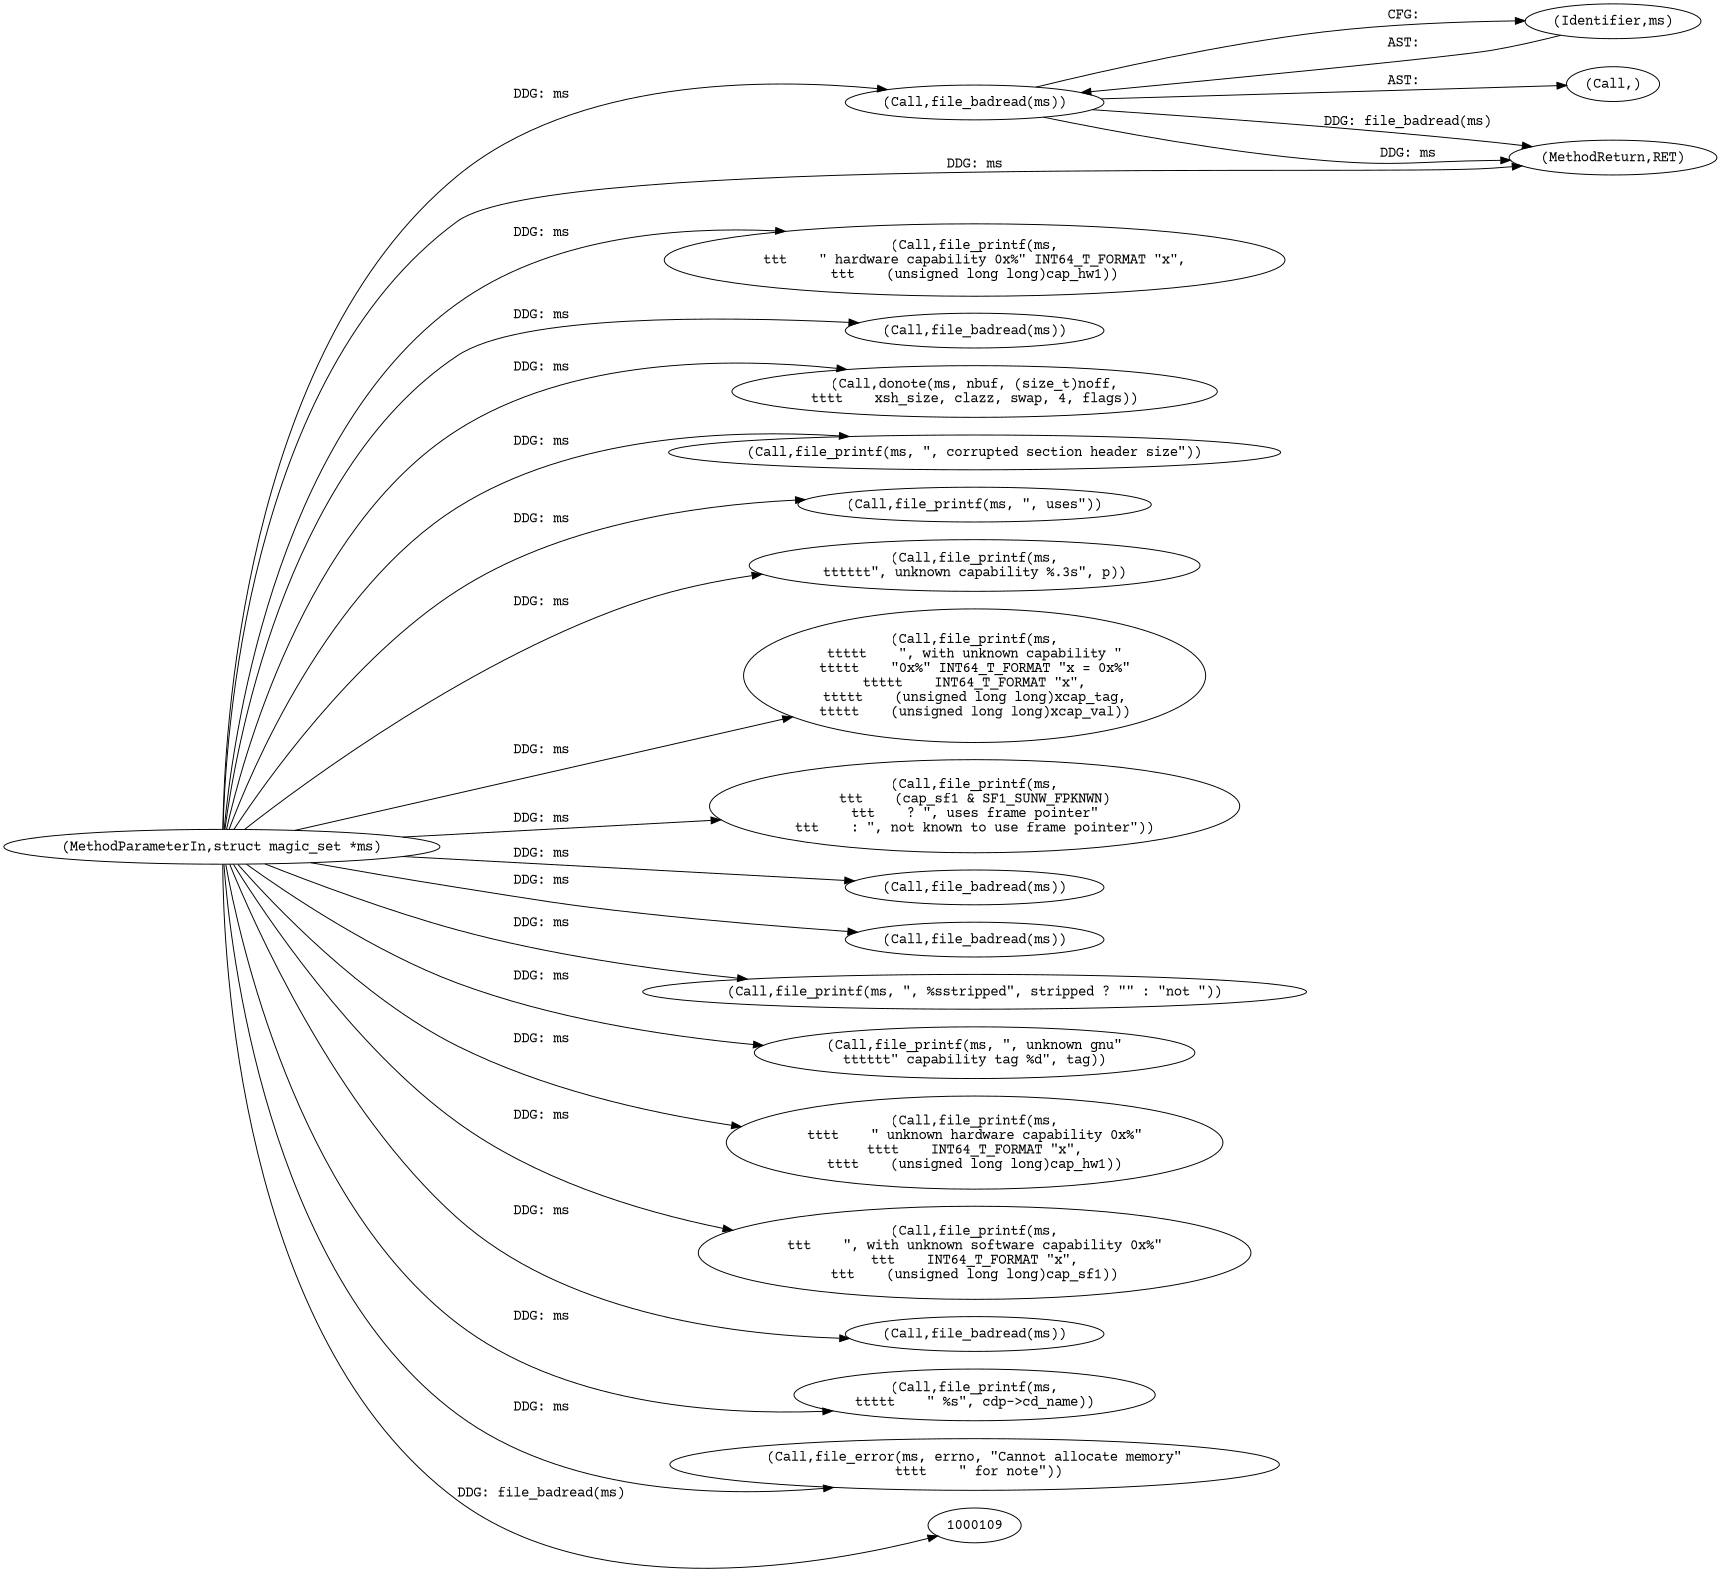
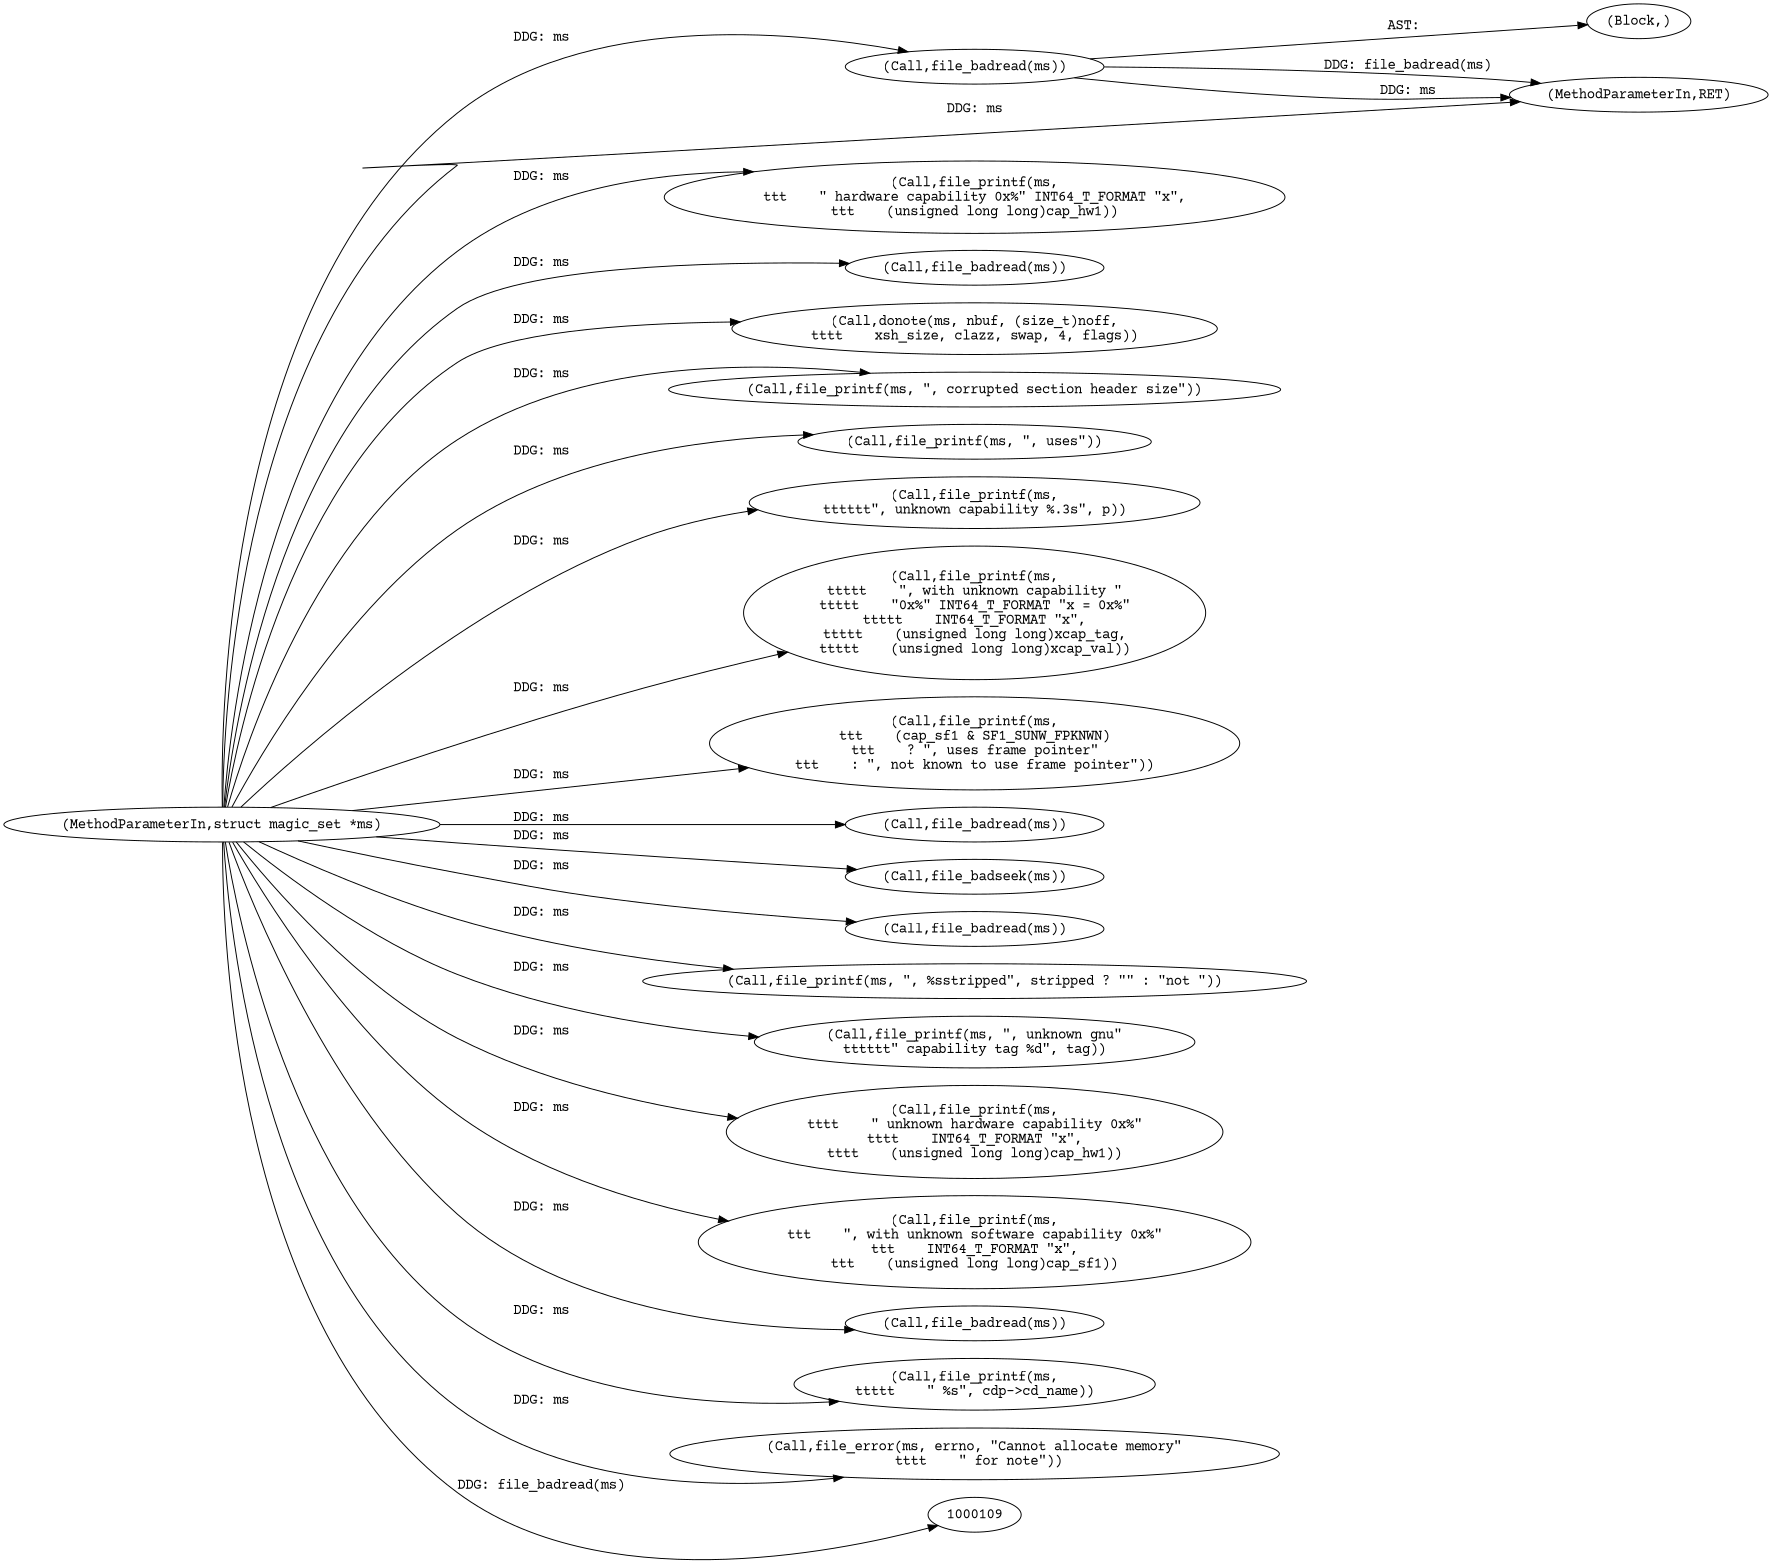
  digraph {
    fontname="Courier Prime"
    rankdir=LR
    node [fontname="Courier Prime"]
    edge [fontname="Courier Prime"]
    n1 [label="(Call,file_badread(ms))"]
-   n2 [label="(Identifier,ms)"]
-   n3 [label="(Call,)"]
-   n4 [label="(MethodReturn,RET)"]
+   n3 [label="(Block,)"]
+   n4 [label="(MethodParameterIn,RET)"]
    n5 [label="(MethodParameterIn,struct magic_set *ms)"]
    n6 [label="(Call,file_printf(ms,\n\t\t\t    \" hardware capability 0x%\" INT64_T_FORMAT \"x\",\n\t\t\t    (unsigned long long)cap_hw1))"]
    n7 [label="(Call,file_badread(ms))"]
    n8 [label="(Call,donote(ms, nbuf, (size_t)noff,\n\t\t\t\t    xsh_size, clazz, swap, 4, flags))"]
    n9 [label="(Call,file_printf(ms, \", corrupted section header size\"))"]
    n10 [label="(Call,file_printf(ms, \", uses\"))"]
    n11 [label="(Call,file_printf(ms,\n\t\t\t\t\t\t\", unknown capability %.3s\", p))"]
    n12 [label="(Call,file_printf(ms,\n\t\t\t\t\t    \", with unknown capability \"\n\t\t\t\t\t    \"0x%\" INT64_T_FORMAT \"x = 0x%\"\n\t\t\t\t\t    INT64_T_FORMAT \"x\",\n\t\t\t\t\t    (unsigned long long)xcap_tag,\n\t\t\t\t\t    (unsigned long long)xcap_val))"]
    n13 [label="(Call,file_printf(ms,\n\t\t\t    (cap_sf1 & SF1_SUNW_FPKNWN)\n\t\t\t    ? \", uses frame pointer\"\n\t\t\t    : \", not known to use frame pointer\"))"]
    n14 [label="(Call,file_badread(ms))"]
+   n15 [label="(Call,file_badseek(ms))"]
    n16 [label="(Call,file_badread(ms))"]
    n17 [label="(Call,file_printf(ms, \", %sstripped\", stripped ? \"\" : \"not \"))"]
    n18 [label="(Call,file_printf(ms, \", unknown gnu\"\n\t\t\t\t\t\t\" capability tag %d\", tag))"]
    n19 [label="(Call,file_printf(ms,\n\t\t\t\t    \" unknown hardware capability 0x%\"\n\t\t\t\t    INT64_T_FORMAT \"x\",\n\t\t\t\t    (unsigned long long)cap_hw1))"]
    n20 [label="(Call,file_printf(ms,\n\t\t\t    \", with unknown software capability 0x%\"\n\t\t\t    INT64_T_FORMAT \"x\",\n\t\t\t    (unsigned long long)cap_sf1))"]
    n21 [label="(Call,file_badread(ms))"]
    n22 [label="(Call,file_printf(ms,\n\t\t\t\t\t    \" %s\", cdp->cd_name))"]
    n23 [label="(Call,file_error(ms, errno, \"Cannot allocate memory\"\n \t\t\t\t    \" for note\"))"]
    1000109
-   n1 -> n2 [label="CFG: "]
    n1 -> n3 [label="AST: "]
    n1 -> n4 [label="DDG: file_badread(ms)"]
    n1 -> n4 [label="DDG: ms"]
-   n2 -> n1 [label="AST: "]
    n5 -> n1 [label="DDG: ms"]
    n5 -> n4 [label="DDG: ms"]
    n5 -> n6 [label="DDG: ms"]
    n5 -> n7 [label="DDG: ms"]
    n5 -> n8 [label="DDG: ms"]
    n5 -> n9 [label="DDG: ms"]
    n5 -> n10 [label="DDG: ms"]
    n5 -> n11 [label="DDG: ms"]
    n5 -> n12 [label="DDG: ms"]
    n5 -> n13 [label="DDG: ms"]
    n5 -> n14 [label="DDG: ms"]
+   n5 -> n15 [label="DDG: ms"]
    n5 -> n16 [label="DDG: ms"]
    n5 -> n17 [label="DDG: ms"]
    n5 -> n18 [label="DDG: ms"]
    n5 -> n19 [label="DDG: ms"]
    n5 -> n20 [label="DDG: ms"]
    n5 -> n21 [label="DDG: ms"]
    n5 -> n22 [label="DDG: ms"]
    n5 -> n23 [label="DDG: ms"]
    n5 -> 1000109 [label="DDG: file_badread(ms)"]
  }
